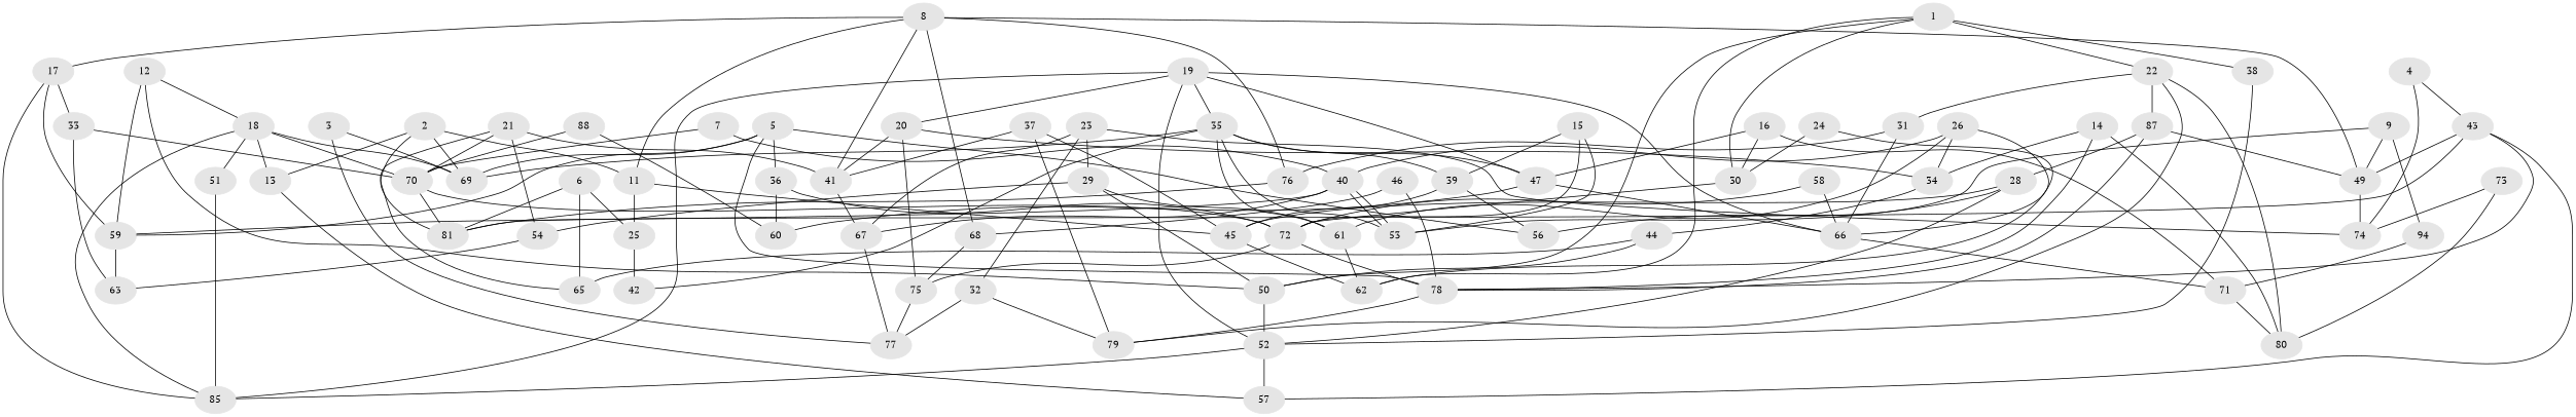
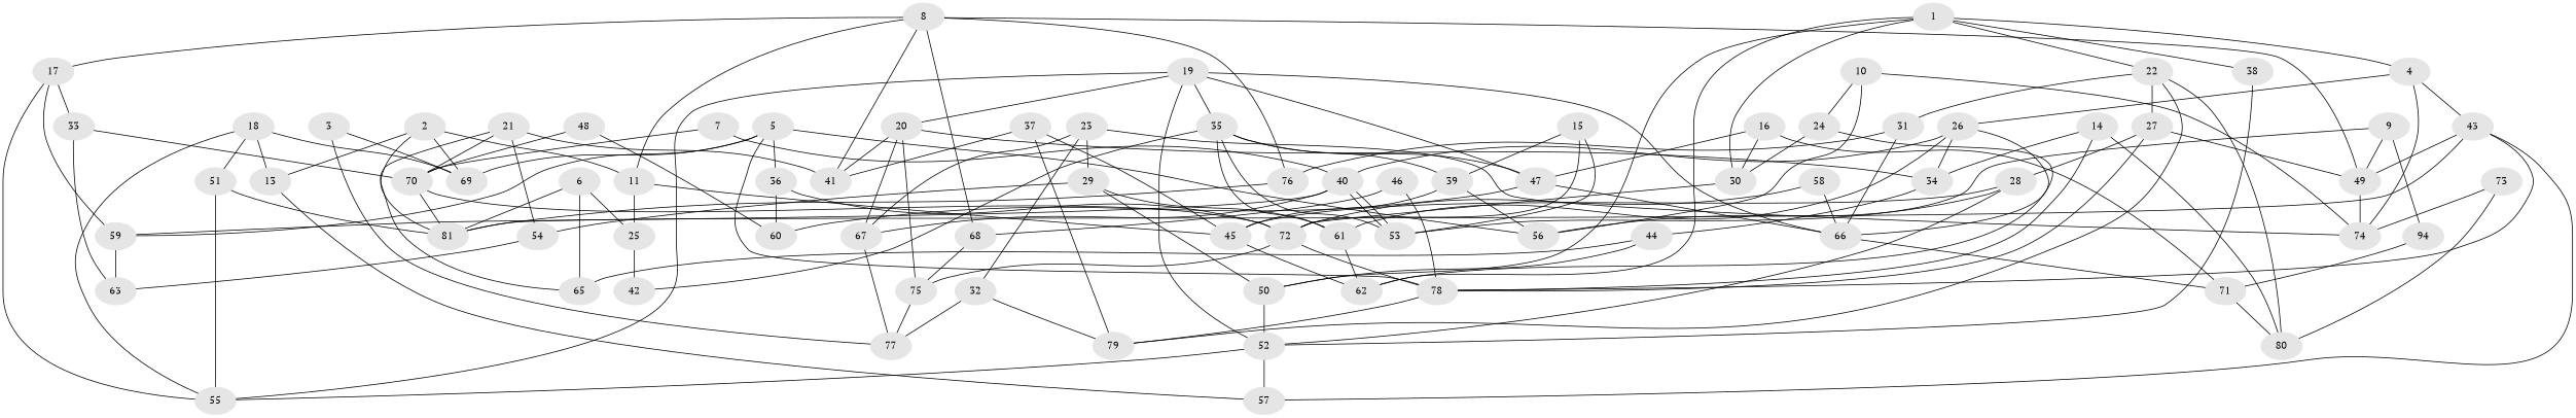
  graph {
    fontname="PT Serif"
    node [color=gray90 fontname="PT Serif" style=filled]
    edge [fontname="PT Serif"]
    1
    4
    22
    30
    38
    50
    62
    26
    43
    74
    80
-   27 [label=87]
+   27
    31
    79
    72
    52
    2
    11
    13
    69
    81
    25
    45
    57
    3
    77
    40
    34
    66
    61
    78
    49
    5
    36
    56
    59
    60
    63
    6
    65
    42
    7
    70
    53
    67
    8
    17
    41
    68
    76
-   55 [label=85]
+   55
    33
    75
    9
    n55 [label=94]
    71
+   10
    24
-   12
    18
    51
    14
    44
    15
    39
    16
    47
    19
    20
    35
    21
    54
    28
    23
    29
    32
    37
    46
-   48 [label=88]
+   48
    58
    73
+   1 -- 4
    1 -- 22
    1 -- 30
    1 -- 38
    1 -- 50
    1 -- 62
+   4 -- 26
    4 -- 43
    4 -- 74
    22 -- 80
    22 -- 27
    22 -- 31
    22 -- 79
    30 -- 72
    38 -- 52
    50 -- 52
    26 -- 40
    26 -- 34
    26 -- 66
    26 -- 61
    43 -- 81
    43 -- 57
    43 -- 78
    43 -- 49
    27 -- 78
    27 -- 49
    27 -- 28
    31 -- 66
    31 -- 76
    72 -- 78
    72 -- 75
    52 -- 57
    52 -- 55
    2 -- 11
    2 -- 13
    2 -- 69
    2 -- 81
    11 -- 25
    11 -- 45
    13 -- 57
    25 -- 42
    45 -- 62
    3 -- 69
    3 -- 77
    40 -- 59
    40 -- 53
    40 -- 53
    40 -- 67
    34 -- 44
    66 -- 71
    61 -- 62
    78 -- 79
    49 -- 74
    5 -- 69
    5 -- 78
    5 -- 36
    5 -- 56
    5 -- 59
    36 -- 72
    36 -- 60
    59 -- 63
    6 -- 81
    6 -- 25
    6 -- 65
    7 -- 40
    7 -- 70
    70 -- 72
    70 -- 81
    67 -- 77
    8 -- 11
    8 -- 49
    8 -- 17
    8 -- 41
    8 -- 68
    8 -- 76
    17 -- 59
    17 -- 55
    17 -- 33
-   41 -- 67
+   20 -- 67
    68 -- 75
    76 -- 81
    33 -- 63
    33 -- 70
    75 -- 77
    9 -- 49
    9 -- 53
    9 -- n55
    n55 -- 71
    71 -- 80
+   10 -- 74
+   10 -- 56
+   10 -- 24
    24 -- 30
    24 -- 62
-   12 -- 50
-   12 -- 59
-   12 -- 18
    18 -- 13
    18 -- 69
-   18 -- 70
    18 -- 55
    18 -- 51
+   51 -- 81
    51 -- 55
    14 -- 80
    14 -- 34
    14 -- 78
    44 -- 50
    44 -- 65
    15 -- 72
    15 -- 53
    15 -- 39
    39 -- 45
    39 -- 56
    16 -- 30
    16 -- 71
    16 -- 47
    47 -- 66
    47 -- 60
    19 -- 52
    19 -- 66
    19 -- 55
    19 -- 47
    19 -- 20
    19 -- 35
    20 -- 34
    20 -- 41
    20 -- 75
-   35 -- 69
    35 -- 61
    35 -- 42
    35 -- 53
    35 -- 39
    35 -- 47
    21 -- 65
    21 -- 70
    21 -- 41
    21 -- 54
    54 -- 63
    28 -- 52
    28 -- 45
    28 -- 56
    23 -- 74
    23 -- 67
    23 -- 29
    23 -- 32
    29 -- 50
    29 -- 61
    29 -- 54
    32 -- 79
    32 -- 77
    37 -- 79
    37 -- 45
    37 -- 41
    46 -- 78
    46 -- 68
    48 -- 60
    48 -- 70
    58 -- 72
    58 -- 66
    73 -- 74
    73 -- 80
  }
